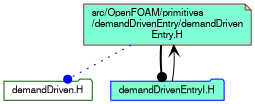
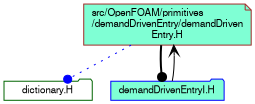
  digraph {
    node [fillcolor=aquamarine fontname=FreeSans fontsize=10 shape=folder style=filled]
    edge [color=black fontname=FreeSans fontsize=10 labelfontname=FreeSans labelfontsize=10 arrowhead=dot]
    n1 [color=brown fontcolor=black height=0.2 label="src/OpenFOAM/primitives\l/demandDrivenEntry/demandDriven\lEntry.H" shape=note width=0.4]
-   n2 [color=darkgreen height=0.2 label="demandDriven.H" width=0.4 fillcolor=white]
+   n2 [color=darkgreen height=0.2 label="dictionary.H" width=0.4 fillcolor=white]
    n3 [color=blue height=0.2 label="demandDrivenEntryI.H" width=0.4]
    n1 -> n2 [color=blue style=dotted]
    n1 -> n3 [style=bold]
    n3 -> n1 [style=solid arrowhead=vee]
  }
